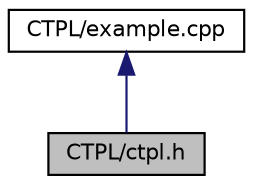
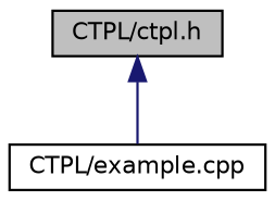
  digraph {
    node [color=black fontname=Helvetica fontsize=10 shape=record style=filled]
    n1 [fillcolor=grey75 fontcolor=black height=0.2 label="CTPL/ctpl.h" width=0.4]
    n2 [fillcolor=white height=0.2 label="CTPL/example.cpp" width=0.4]
-   n2 -> n1 [color=midnightblue dir=back fontname=Helvetica fontsize=10 labelfontname=Helvetica labelfontsize=10 style=solid]
+   n1 -> n2 [color=midnightblue dir=back fontname=Helvetica fontsize=10 labelfontname=Helvetica labelfontsize=10 style=solid]
  }
